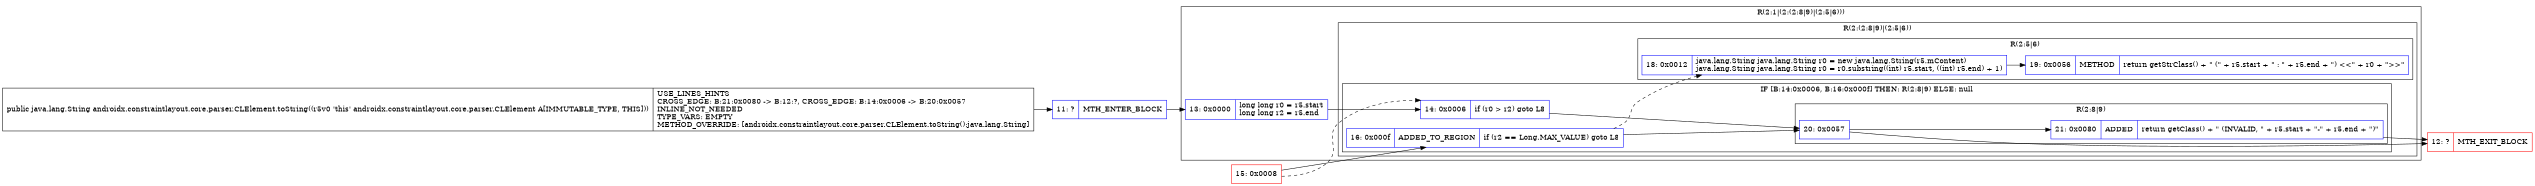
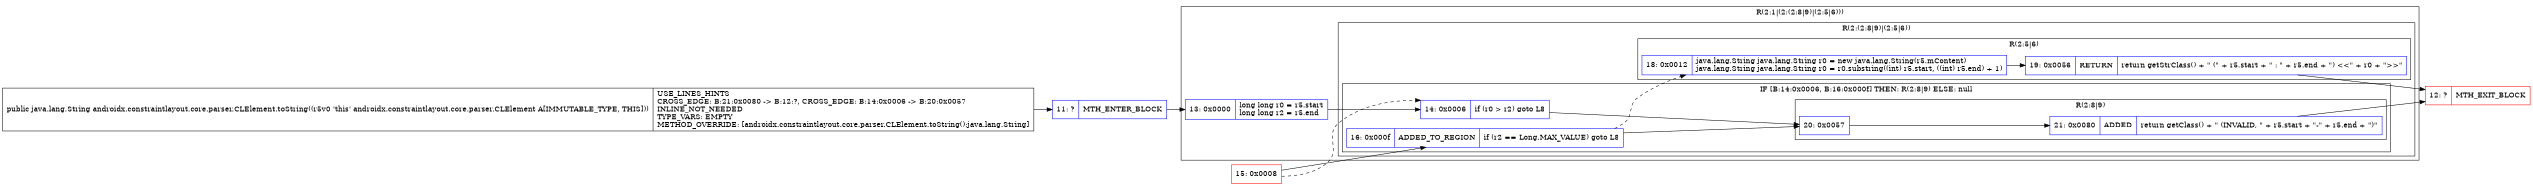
  digraph {
    rankdir=LR
    node [color=blue shape=record]
    n1 [label="{20\:\ 0x0057}"]
    n2 [label="{21\:\ 0x0080|ADDED\l|return getClass() + \" (INVALID, \" + r5.start + \"\-\" + r5.end + \")\"\l}"]
    n3 [label="{14\:\ 0x0006|if (r0 \> r2) goto L8\l}"]
    n4 [label="{16\:\ 0x000f|ADDED_TO_REGION\l|if (r2 == Long.MAX_VALUE) goto L8\l}"]
    n5 [label="{18\:\ 0x0012|java.lang.String java.lang.String r0 = new java.lang.String(r5.mContent)\ljava.lang.String java.lang.String r0 = r0.substring((int) r5.start, ((int) r5.end) + 1)\l}"]
-   n6 [label="{19\:\ 0x0056|METHOD\l|return getStrClass() + \" (\" + r5.start + \" : \" + r5.end + \") \<\<\" + r0 + \"\>\>\"\l}"]
+   n6 [label="{19\:\ 0x0056|RETURN\l|return getStrClass() + \" (\" + r5.start + \" : \" + r5.end + \") \<\<\" + r0 + \"\>\>\"\l}"]
    n7 [label="{13\:\ 0x0000|long long r0 = r5.start\llong long r2 = r5.end\l}"]
    n8 [color=red label="{12\:\ ?|MTH_EXIT_BLOCK\l}"]
    n9 [color=red label="{15\:\ 0x0008}"]
    n10 [label="{11\:\ ?|MTH_ENTER_BLOCK\l}"]
    n11 [label="{public java.lang.String androidx.constraintlayout.core.parser.CLElement.toString((r5v0 'this' androidx.constraintlayout.core.parser.CLElement A[IMMUTABLE_TYPE, THIS]))  | USE_LINES_HINTS\lCROSS_EDGE: B:21:0x0080 \-\> B:12:?, CROSS_EDGE: B:14:0x0006 \-\> B:20:0x0057\lINLINE_NOT_NEEDED\lTYPE_VARS: EMPTY\lMETHOD_OVERRIDE: [androidx.constraintlayout.core.parser.CLElement.toString():java.lang.String]\l}" color=""]
    subgraph cluster_1 {
      label="R(2:1|(2:(2:8|9)|(2:5|6)))"
      n7
      subgraph cluster_2 {
        label="R(2:(2:8|9)|(2:5|6))"
        subgraph cluster_3 {
          label="IF [B:14:0x0006, B:16:0x000f] THEN: R(2:8|9) ELSE: null"
          n3
          n4
          subgraph cluster_4 {
            label="R(2:8|9)"
            n1
            n2
          }
        }
        subgraph cluster_5 {
          label="R(2:5|6)"
          n5
          n6
        }
      }
    }
    n1 -> n2
    n2 -> n8
    n3 -> n1
    n4 -> n1
    n4 -> n5 [style=dashed]
    n5 -> n6
-   n1 -> n8
+   n6 -> n8
    n7 -> n3
    n9 -> n3 [style=dashed]
    n9 -> n4
    n10 -> n7
    n11 -> n10
  }
